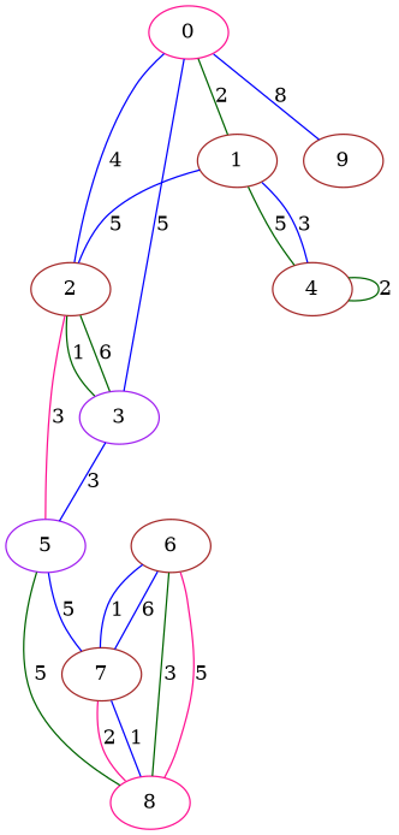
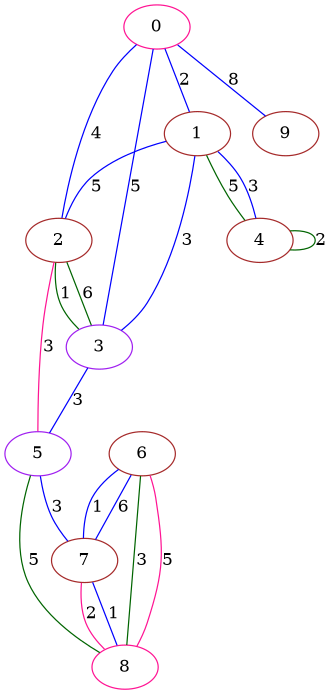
  graph {
    node [color=brown weight=1]
    edge [color=blue]
    0 [color=deeppink]
    1
    2
    3 [color=purple]
    9 [weight=4]
    4 [weight=2]
    5 [color=purple]
    7
    8 [color=deeppink]
    6
-   0 -- 1 [color=darkgreen label=2]
+   0 -- 1 [label=2]
    0 -- 2 [label=4]
    0 -- 3 [label=5]
    0 -- 9 [label=8]
    1 -- 2 [label=5]
+   1 -- 3 [label=3]
    1 -- 4 [color=darkgreen label=5]
    1 -- 4 [label=3]
    2 -- 3 [color=darkgreen label=1]
    2 -- 3 [color=darkgreen label=6]
    2 -- 5 [color=deeppink label=3]
    3 -- 5 [label=3]
    4 -- 4 [color=darkgreen label=2]
-   5 -- 7 [label=5]
+   5 -- 7 [label=3]
    5 -- 8 [color=darkgreen label=5]
    7 -- 8 [color=deeppink label=2]
    7 -- 8 [label=1]
    6 -- 7 [label=1]
    6 -- 7 [label=6]
    6 -- 8 [color=darkgreen label=3]
    6 -- 8 [color=deeppink label=5]
  }
